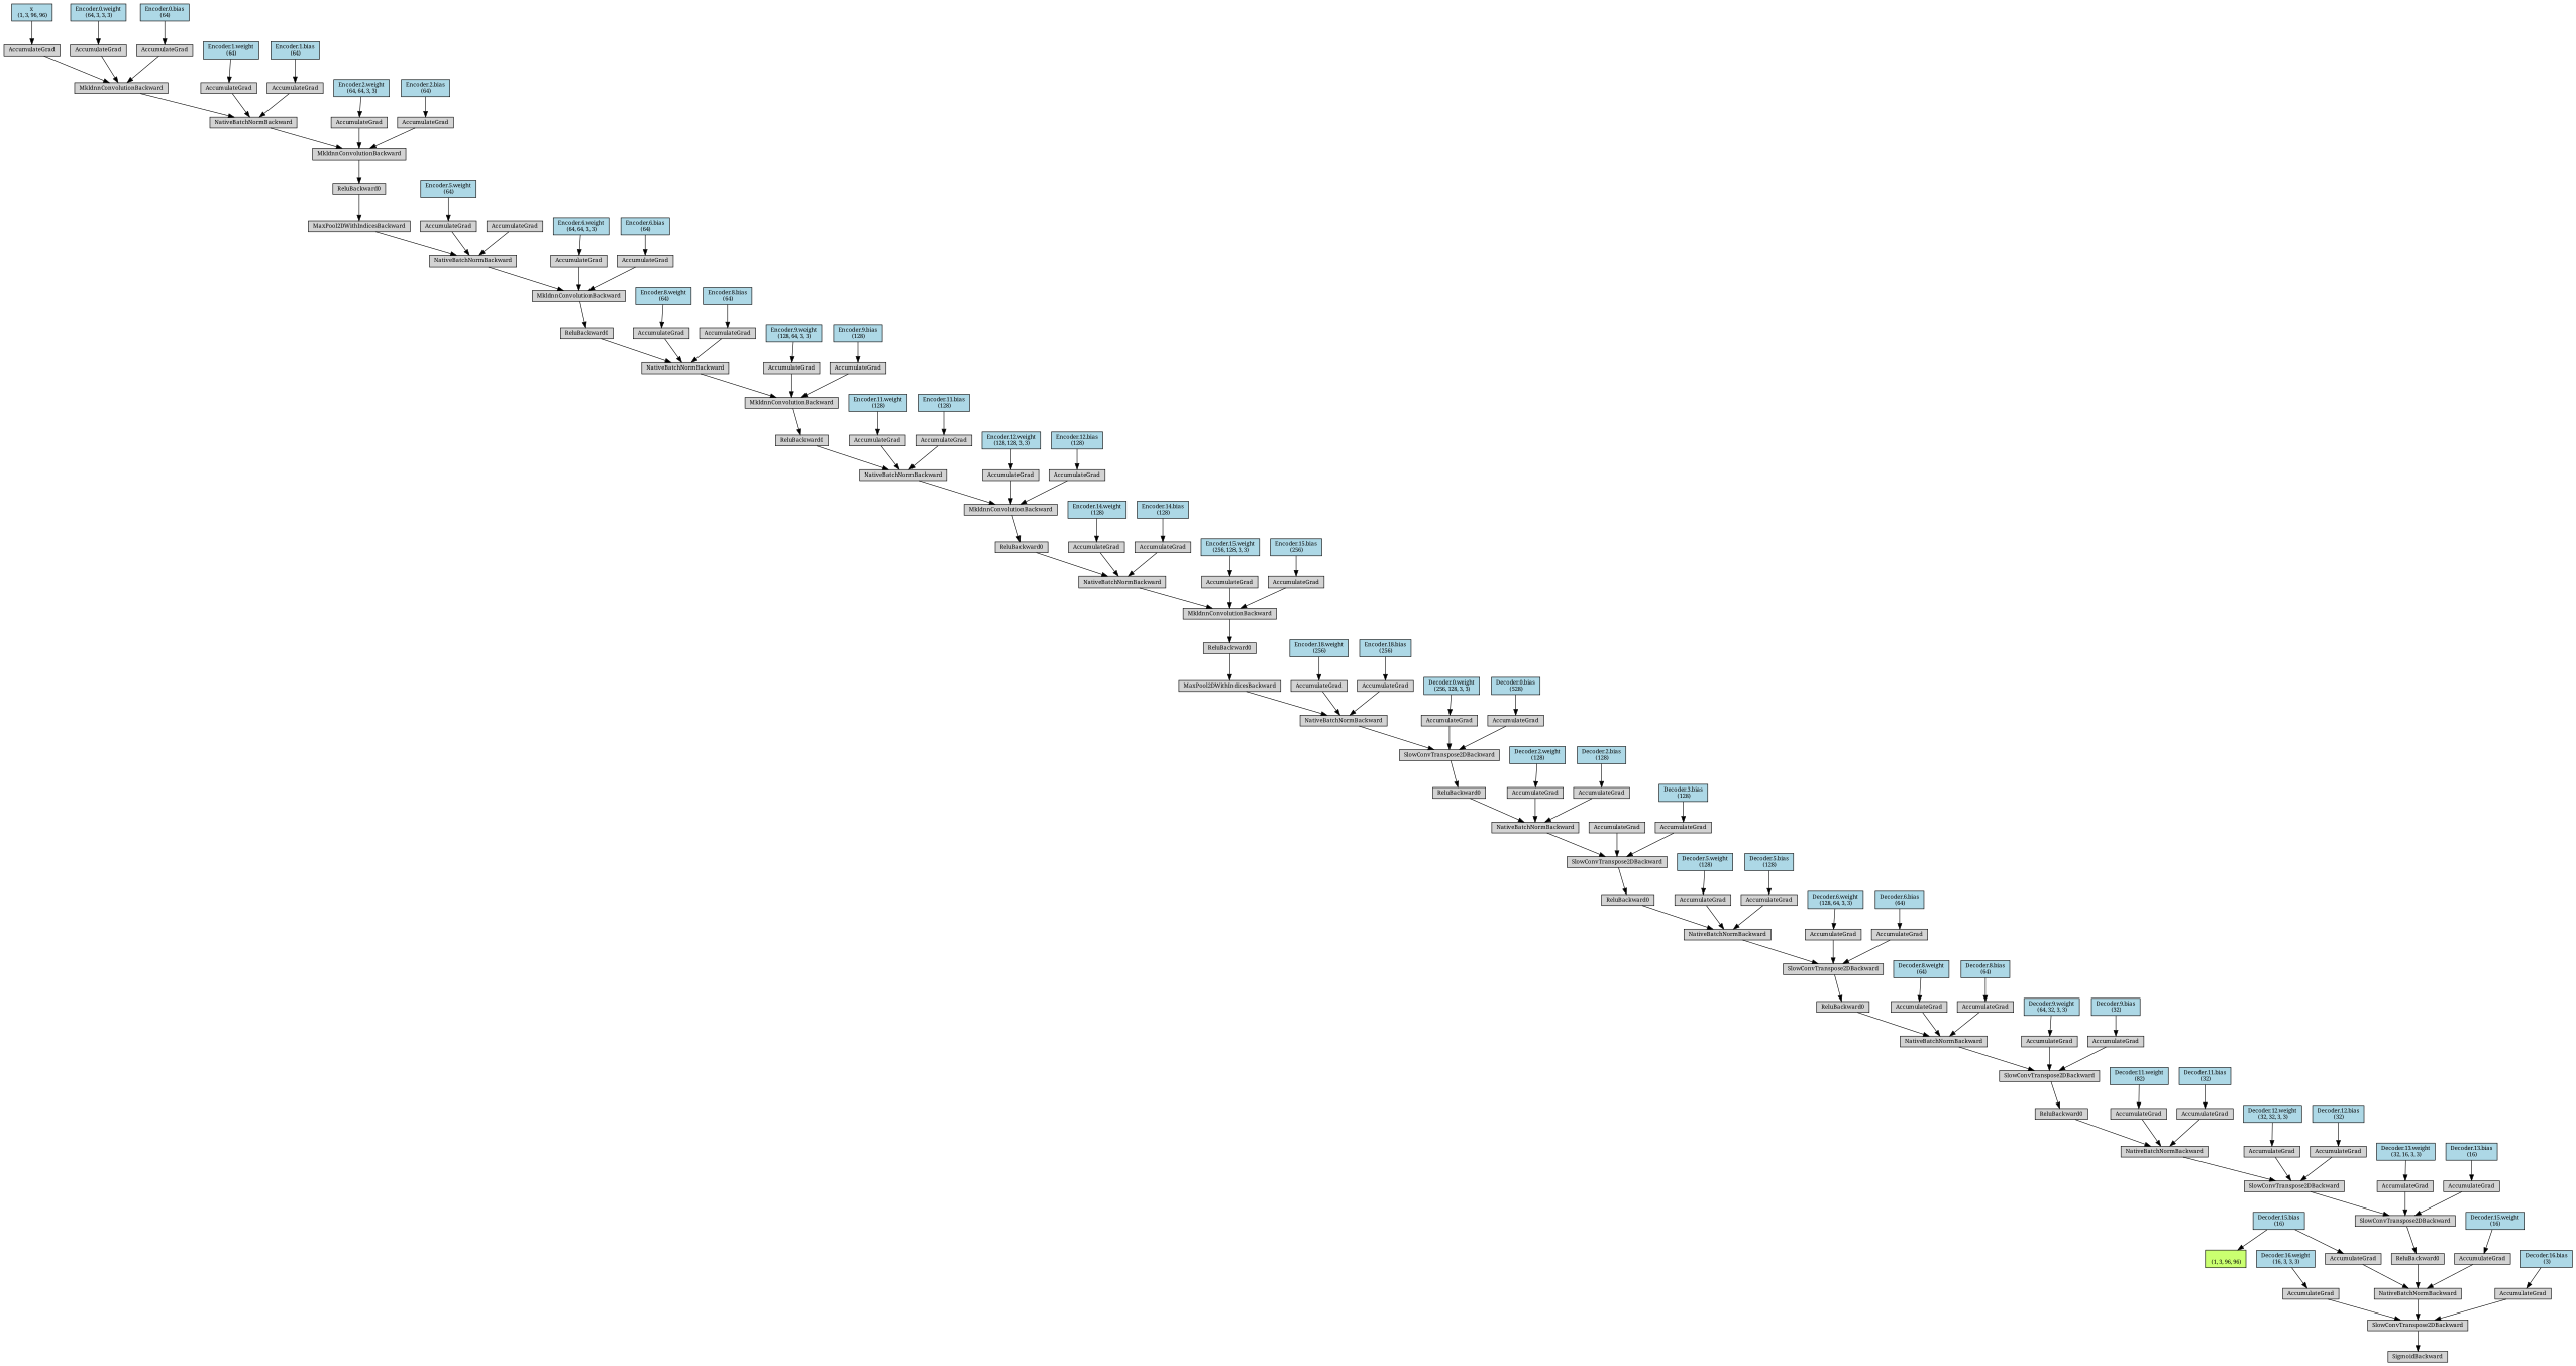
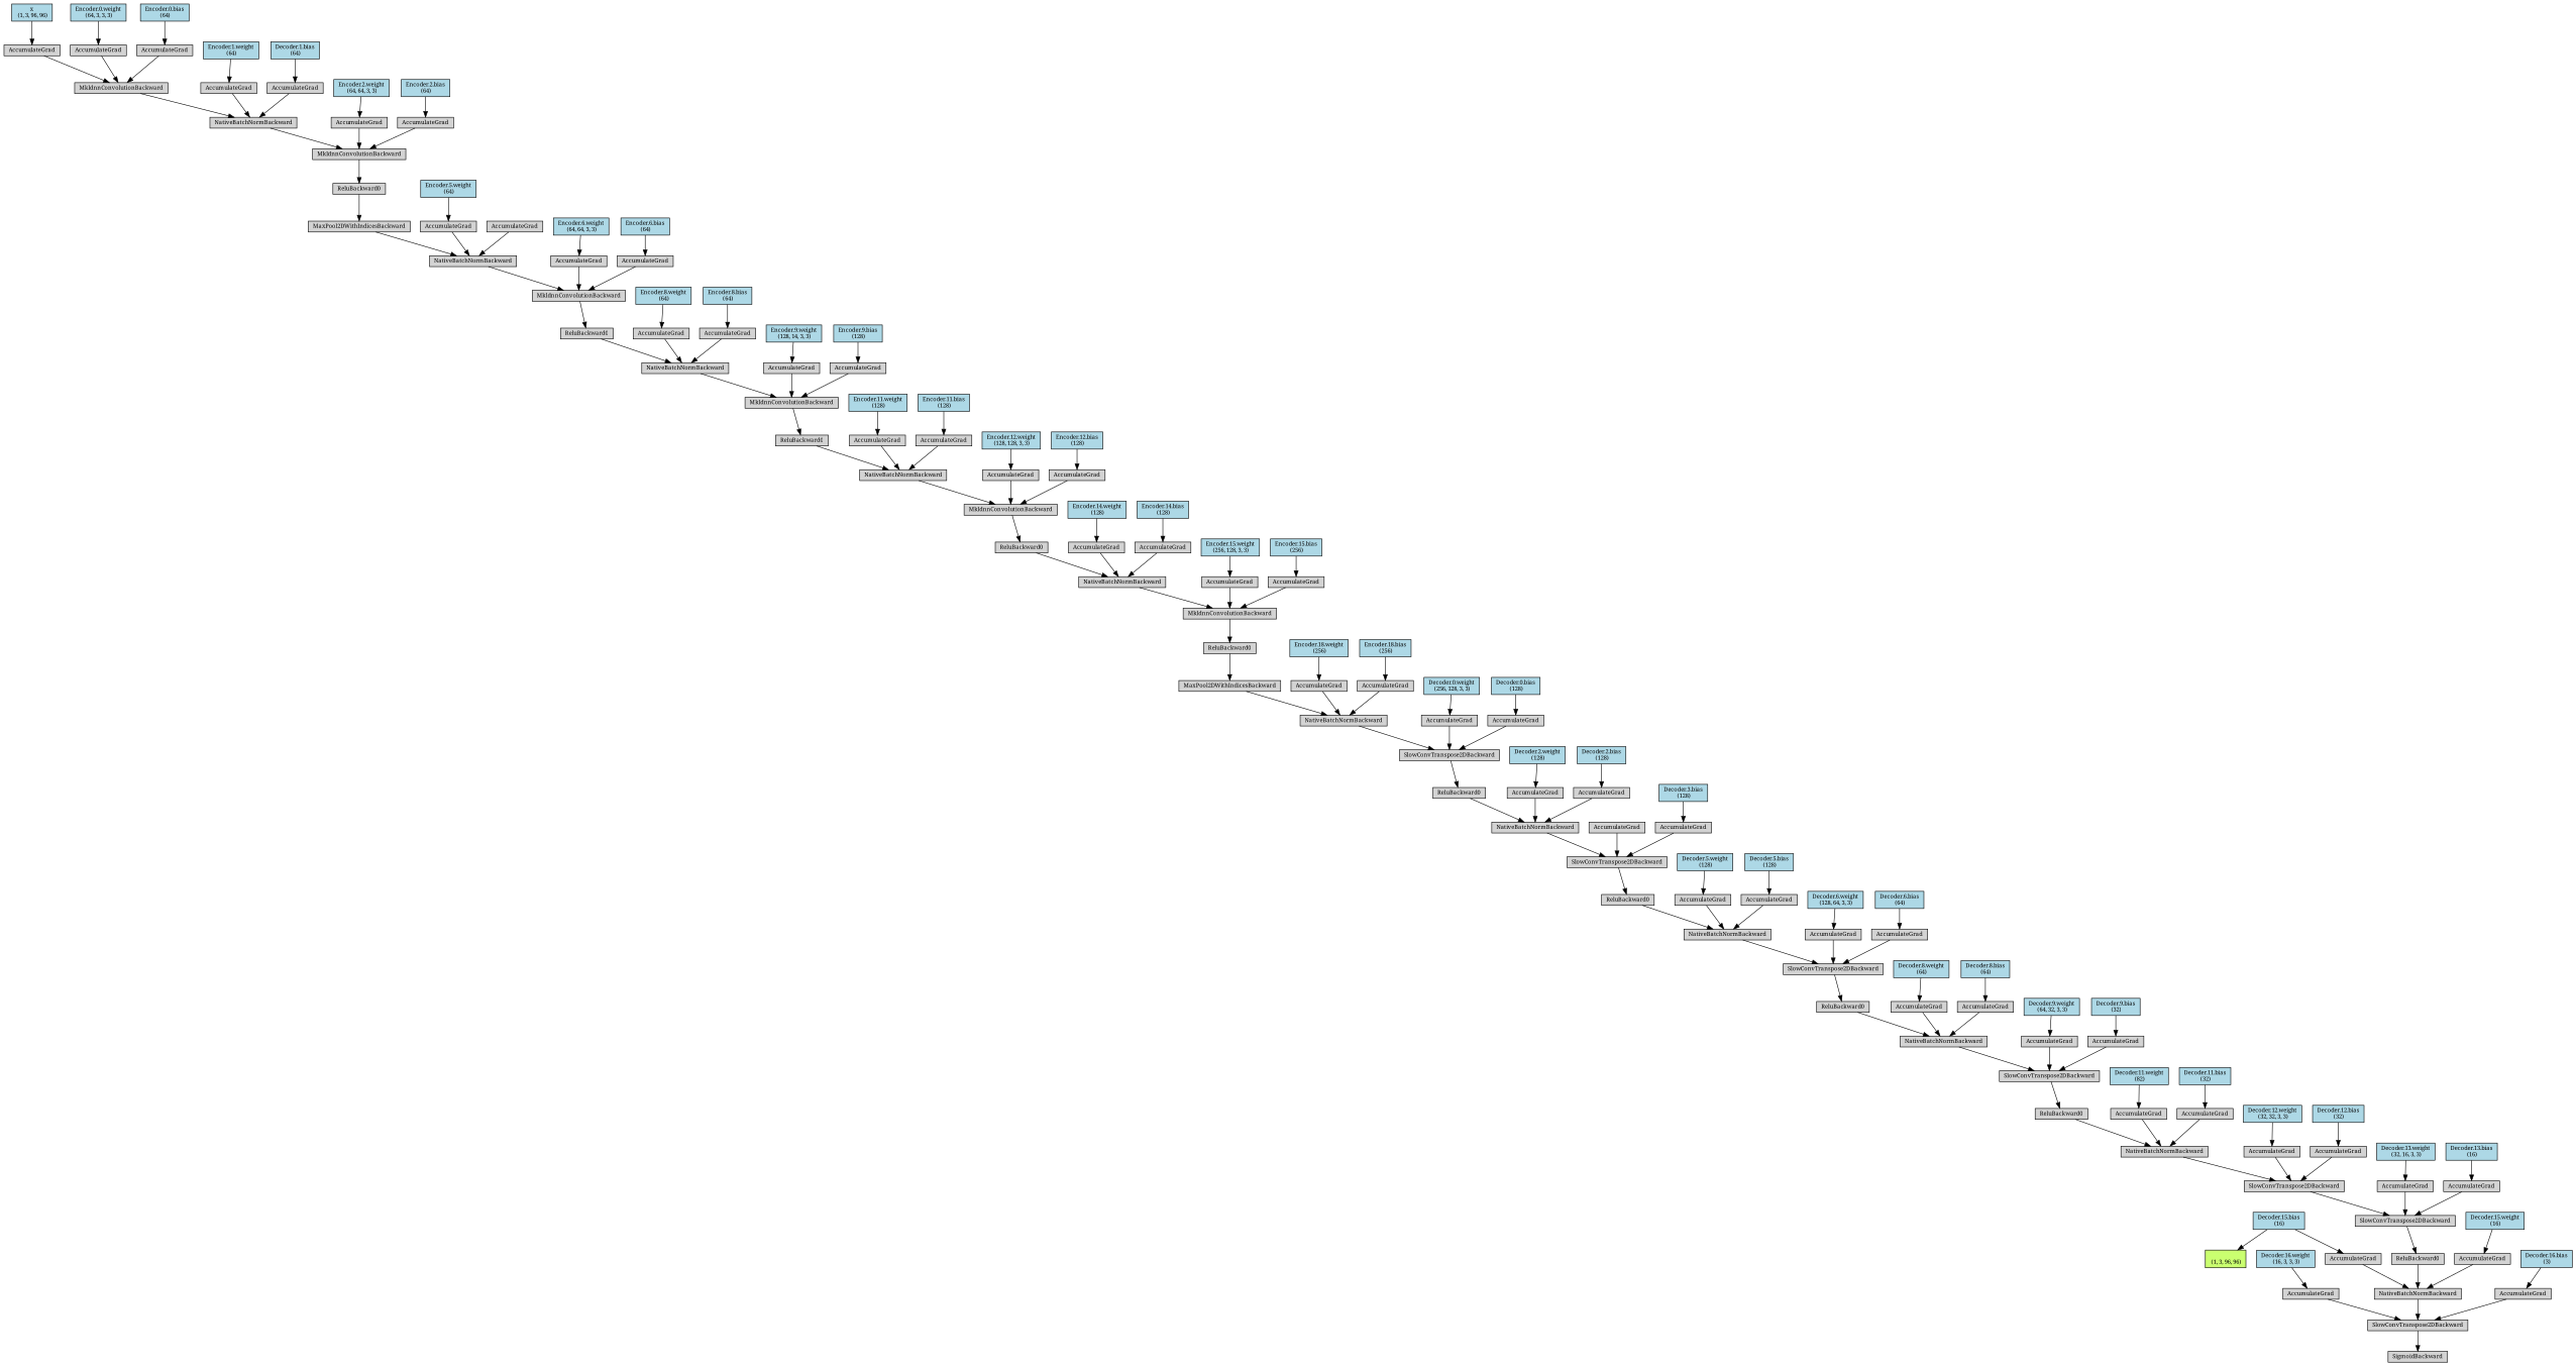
  digraph {
    fontname="Noto Serif"
    node [align=left fontname="Noto Serif" fontsize=10 ranksep=0.1 shape=box style=filled]
    edge [fontname="Noto Serif"]
    n1 [fillcolor=darkolivegreen1 height=0.2 label="\n (1, 3, 96, 96)"]
    n2 [height=0.2 label=SigmoidBackward]
    n3 [height=0.2 label=SlowConvTranspose2DBackward]
    n4 [height=0.2 label=NativeBatchNormBackward]
    n5 [height=0.2 label=ReluBackward0]
    n6 [height=0.2 label=SlowConvTranspose2DBackward]
    n7 [height=0.2 label=SlowConvTranspose2DBackward]
    n8 [height=0.2 label=NativeBatchNormBackward]
    n9 [height=0.2 label=ReluBackward0]
    n10 [height=0.2 label=SlowConvTranspose2DBackward]
    n11 [height=0.2 label=NativeBatchNormBackward]
    n12 [height=0.2 label=ReluBackward0]
    n13 [height=0.2 label=SlowConvTranspose2DBackward]
    n14 [height=0.2 label=NativeBatchNormBackward]
    n15 [height=0.2 label=ReluBackward0]
    n16 [height=0.2 label=SlowConvTranspose2DBackward]
    n17 [height=0.2 label=NativeBatchNormBackward]
    n18 [height=0.2 label=ReluBackward0]
    n19 [height=0.2 label=SlowConvTranspose2DBackward]
    n20 [height=0.2 label=NativeBatchNormBackward]
    n21 [height=0.2 label=MaxPool2DWithIndicesBackward]
    n22 [height=0.2 label=ReluBackward0]
    n23 [height=0.2 label=MkldnnConvolutionBackward]
    n24 [height=0.2 label=NativeBatchNormBackward]
    n25 [height=0.2 label=ReluBackward0]
    n26 [height=0.2 label=MkldnnConvolutionBackward]
    n27 [height=0.2 label=NativeBatchNormBackward]
    n28 [height=0.2 label=ReluBackward0]
    n29 [height=0.2 label=MkldnnConvolutionBackward]
    n30 [height=0.2 label=NativeBatchNormBackward]
    n31 [height=0.2 label=ReluBackward0]
    n32 [height=0.2 label=MkldnnConvolutionBackward]
    n33 [height=0.2 label=NativeBatchNormBackward]
    n34 [height=0.2 label=MaxPool2DWithIndicesBackward]
    n35 [height=0.2 label=ReluBackward0]
    n36 [height=0.2 label=MkldnnConvolutionBackward]
    n37 [height=0.2 label=NativeBatchNormBackward]
    n38 [height=0.2 label=MkldnnConvolutionBackward]
    n39 [height=0.2 label=AccumulateGrad]
    n40 [fillcolor=lightblue height=0.2 label="x\n (1, 3, 96, 96)"]
    n41 [height=0.2 label=AccumulateGrad]
    n42 [fillcolor=lightblue height=0.2 label="Encoder.0.weight\n (64, 3, 3, 3)"]
    n43 [height=0.2 label=AccumulateGrad]
    n44 [fillcolor=lightblue height=0.2 label="Encoder.0.bias\n (64)"]
    n45 [height=0.2 label=AccumulateGrad]
    n46 [fillcolor=lightblue height=0.2 label="Encoder.1.weight\n (64)"]
    n47 [height=0.2 label=AccumulateGrad]
-   n48 [fillcolor=lightblue height=0.2 label="Encoder.1.bias\n (64)"]
+   n48 [fillcolor=lightblue height=0.2 label="Decoder.1.bias\n (64)"]
    n49 [height=0.2 label=AccumulateGrad]
    n50 [fillcolor=lightblue height=0.2 label="Encoder.2.weight\n (64, 64, 3, 3)"]
    n51 [height=0.2 label=AccumulateGrad]
    n52 [fillcolor=lightblue height=0.2 label="Encoder.2.bias\n (64)"]
    n53 [height=0.2 label=AccumulateGrad]
    n54 [fillcolor=lightblue height=0.2 label="Encoder.5.weight\n (64)"]
    n55 [height=0.2 label=AccumulateGrad]
    n56 [height=0.2 label=AccumulateGrad]
    n57 [fillcolor=lightblue height=0.2 label="Encoder.6.weight\n (64, 64, 3, 3)"]
    n58 [height=0.2 label=AccumulateGrad]
    n59 [fillcolor=lightblue height=0.2 label="Encoder.6.bias\n (64)"]
    n60 [height=0.2 label=AccumulateGrad]
    n61 [fillcolor=lightblue height=0.2 label="Encoder.8.weight\n (64)"]
    n62 [height=0.2 label=AccumulateGrad]
    n63 [fillcolor=lightblue height=0.2 label="Encoder.8.bias\n (64)"]
    n64 [height=0.2 label=AccumulateGrad]
-   n65 [fillcolor=lightblue height=0.2 label="Encoder.9.weight\n (128, 64, 3, 3)"]
+   n65 [fillcolor=lightblue height=0.2 label="Encoder.9.weight\n (128, 14, 3, 3)"]
    n66 [height=0.2 label=AccumulateGrad]
    n67 [fillcolor=lightblue height=0.2 label="Encoder.9.bias\n (128)"]
    n68 [height=0.2 label=AccumulateGrad]
    n69 [fillcolor=lightblue height=0.2 label="Encoder.11.weight\n (128)"]
    n70 [height=0.2 label=AccumulateGrad]
    n71 [fillcolor=lightblue height=0.2 label="Encoder.11.bias\n (128)"]
    n72 [height=0.2 label=AccumulateGrad]
    n73 [fillcolor=lightblue height=0.2 label="Encoder.12.weight\n (128, 128, 3, 3)"]
    n74 [height=0.2 label=AccumulateGrad]
    n75 [fillcolor=lightblue height=0.2 label="Encoder.12.bias\n (128)"]
    n76 [height=0.2 label=AccumulateGrad]
    n77 [fillcolor=lightblue height=0.2 label="Encoder.14.weight\n (128)"]
    n78 [height=0.2 label=AccumulateGrad]
    n79 [fillcolor=lightblue height=0.2 label="Encoder.14.bias\n (128)"]
    n80 [height=0.2 label=AccumulateGrad]
    n81 [fillcolor=lightblue height=0.2 label="Encoder.15.weight\n (256, 128, 3, 3)"]
    n82 [height=0.2 label=AccumulateGrad]
    n83 [fillcolor=lightblue height=0.2 label="Encoder.15.bias\n (256)"]
    n84 [height=0.2 label=AccumulateGrad]
    n85 [fillcolor=lightblue height=0.2 label="Encoder.18.weight\n (256)"]
    n86 [height=0.2 label=AccumulateGrad]
    n87 [fillcolor=lightblue height=0.2 label="Encoder.18.bias\n (256)"]
    n88 [height=0.2 label=AccumulateGrad]
    n89 [fillcolor=lightblue height=0.2 label="Decoder.0.weight\n (256, 128, 3, 3)"]
    n90 [height=0.2 label=AccumulateGrad]
-   n91 [fillcolor=lightblue height=0.2 label="Decoder.0.bias\n (528)"]
+   n91 [fillcolor=lightblue height=0.2 label="Decoder.0.bias\n (128)"]
    n92 [height=0.2 label=AccumulateGrad]
    n93 [fillcolor=lightblue height=0.2 label="Decoder.2.weight\n (128)"]
    n94 [height=0.2 label=AccumulateGrad]
    n95 [fillcolor=lightblue height=0.2 label="Decoder.2.bias\n (128)"]
    n96 [height=0.2 label=AccumulateGrad]
    n97 [height=0.2 label=AccumulateGrad]
    n98 [fillcolor=lightblue height=0.2 label="Decoder.3.bias\n (128)"]
    n99 [height=0.2 label=AccumulateGrad]
    n100 [fillcolor=lightblue height=0.2 label="Decoder.5.weight\n (128)"]
    n101 [height=0.2 label=AccumulateGrad]
    n102 [fillcolor=lightblue height=0.2 label="Decoder.5.bias\n (128)"]
    n103 [height=0.2 label=AccumulateGrad]
    n104 [fillcolor=lightblue height=0.2 label="Decoder.6.weight\n (128, 64, 3, 3)"]
    n105 [height=0.2 label=AccumulateGrad]
    n106 [fillcolor=lightblue height=0.2 label="Decoder.6.bias\n (64)"]
    n107 [height=0.2 label=AccumulateGrad]
    n108 [fillcolor=lightblue height=0.2 label="Decoder.8.weight\n (64)"]
    n109 [height=0.2 label=AccumulateGrad]
    n110 [fillcolor=lightblue height=0.2 label="Decoder.8.bias\n (64)"]
    n111 [height=0.2 label=AccumulateGrad]
    n112 [fillcolor=lightblue height=0.2 label="Decoder.9.weight\n (64, 32, 3, 3)"]
    n113 [height=0.2 label=AccumulateGrad]
    n114 [fillcolor=lightblue height=0.2 label="Decoder.9.bias\n (32)"]
    n115 [height=0.2 label=AccumulateGrad]
    n116 [fillcolor=lightblue height=0.2 label="Decoder.11.weight\n (82)"]
    n117 [height=0.2 label=AccumulateGrad]
    n118 [fillcolor=lightblue height=0.2 label="Decoder.11.bias\n (32)"]
    n119 [height=0.2 label=AccumulateGrad]
    n120 [fillcolor=lightblue height=0.2 label="Decoder.12.weight\n (32, 32, 3, 3)"]
    n121 [height=0.2 label=AccumulateGrad]
    n122 [fillcolor=lightblue height=0.2 label="Decoder.12.bias\n (32)"]
    n123 [height=0.2 label=AccumulateGrad]
    n124 [fillcolor=lightblue height=0.2 label="Decoder.13.weight\n (32, 16, 3, 3)"]
    n125 [height=0.2 label=AccumulateGrad]
    n126 [fillcolor=lightblue height=0.2 label="Decoder.13.bias\n (16)"]
    n127 [height=0.2 label=AccumulateGrad]
    n128 [fillcolor=lightblue height=0.2 label="Decoder.15.weight\n (16)"]
    n129 [height=0.2 label=AccumulateGrad]
    n130 [fillcolor=lightblue height=0.2 label="Decoder.15.bias\n (16)"]
    n131 [height=0.2 label=AccumulateGrad]
    n132 [fillcolor=lightblue height=0.2 label="Decoder.16.weight\n (16, 3, 3, 3)"]
    n133 [height=0.2 label=AccumulateGrad]
    n134 [fillcolor=lightblue height=0.2 label="Decoder.16.bias\n (3)"]
    n3 -> n2
    n4 -> n3
    n5 -> n4
    n6 -> n5
    n7 -> n6
    n8 -> n7
    n9 -> n8
    n10 -> n9
    n11 -> n10
    n12 -> n11
    n13 -> n12
    n14 -> n13
    n15 -> n14
    n16 -> n15
    n17 -> n16
    n18 -> n17
    n19 -> n18
    n20 -> n19
    n21 -> n20
    n22 -> n21
    n23 -> n22
    n24 -> n23
    n25 -> n24
    n26 -> n25
    n27 -> n26
    n28 -> n27
    n29 -> n28
    n30 -> n29
    n31 -> n30
    n32 -> n31
    n33 -> n32
    n34 -> n33
    n35 -> n34
    n36 -> n35
    n37 -> n36
    n38 -> n37
    n39 -> n38
    n40 -> n39
    n41 -> n38
    n42 -> n41
    n43 -> n38
    n44 -> n43
    n45 -> n37
    n46 -> n45
    n47 -> n37
    n48 -> n47
    n49 -> n36
    n50 -> n49
    n51 -> n36
    n52 -> n51
    n53 -> n33
    n54 -> n53
    n55 -> n33
    n56 -> n32
    n57 -> n56
    n58 -> n32
    n59 -> n58
    n60 -> n30
    n61 -> n60
    n62 -> n30
    n63 -> n62
    n64 -> n29
    n65 -> n64
    n66 -> n29
    n67 -> n66
    n68 -> n27
    n69 -> n68
    n70 -> n27
    n71 -> n70
    n72 -> n26
    n73 -> n72
    n74 -> n26
    n75 -> n74
    n76 -> n24
    n77 -> n76
    n78 -> n24
    n79 -> n78
    n80 -> n23
    n81 -> n80
    n82 -> n23
    n83 -> n82
    n84 -> n20
    n85 -> n84
    n86 -> n20
    n87 -> n86
    n88 -> n19
    n89 -> n88
    n90 -> n19
    n91 -> n90
    n92 -> n17
    n93 -> n92
    n94 -> n17
    n95 -> n94
    n96 -> n16
    n97 -> n16
    n98 -> n97
    n99 -> n14
    n100 -> n99
    n101 -> n14
    n102 -> n101
    n103 -> n13
    n104 -> n103
    n105 -> n13
    n106 -> n105
    n107 -> n11
    n108 -> n107
    n109 -> n11
    n110 -> n109
    n111 -> n10
    n112 -> n111
    n113 -> n10
    n114 -> n113
    n115 -> n8
    n116 -> n115
    n117 -> n8
    n118 -> n117
    n119 -> n7
    n120 -> n119
    n121 -> n7
    n122 -> n121
    n123 -> n6
    n124 -> n123
    n125 -> n6
    n126 -> n125
    n127 -> n4
    n128 -> n127
    n129 -> n4
    n130 -> n1
    n130 -> n129
    n131 -> n3
    n132 -> n131
    n133 -> n3
    n134 -> n133
  }
